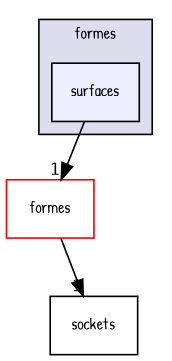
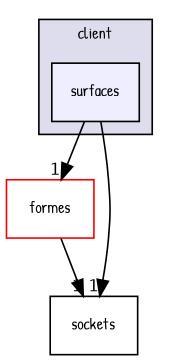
  digraph {
    compound=true
    fontname="Patrick Hand"
    node [fontname="Patrick Hand" fontsize=10 shape=box style=filled]
    edge [fontname="Patrick Hand" headlabel=1 labeldistance=1.5 labelfontname=Helvetica labelfontsize=10]
    n1 [fillcolor="#eeeeff" label=surfaces pencolor=black]
    n2 [color=red fillcolor=white label=formes]
    n3 [label=sockets style=""]
    subgraph cluster_1 {
      bgcolor="#ddddee"
      fontsize=10
-     label=formes
+     label=client
      pencolor=black
      n1
    }
    n1 -> n2
+   n1 -> n3
    n2 -> n3
  }
